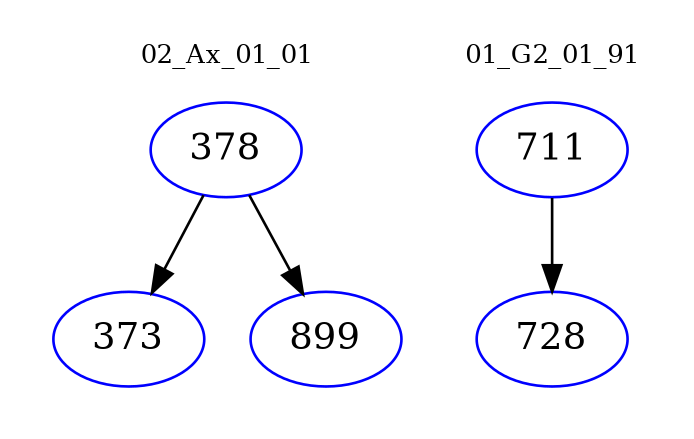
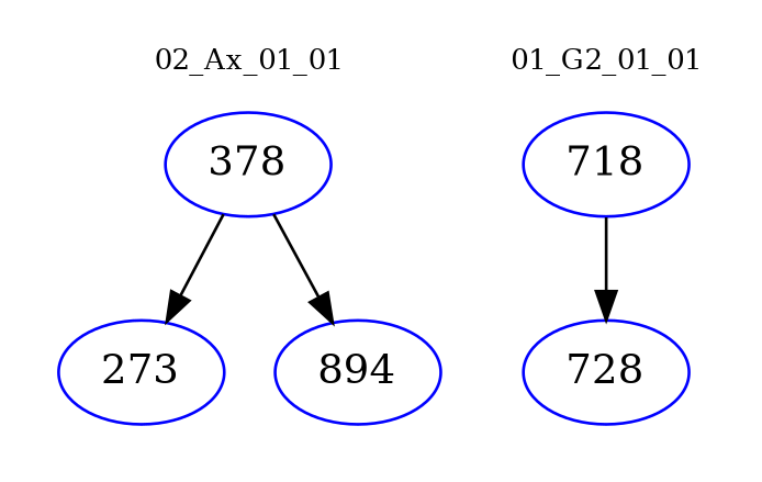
  digraph {
    node [color=blue]
    edge [color=black]
    n1 [label=378]
-   n2 [label=373]
-   n3 [label=899]
-   n4 [label=711]
+   n2 [label=273]
+   n3 [label=894]
+   n4 [label=718]
    n5 [label=728]
    subgraph cluster_1 {
      color=white
      fontsize=10
      label="02_Ax_01_01"
      n1
      n2
      n3
    }
    subgraph cluster_2 {
      color=white
      fontsize=10
-     label="01_G2_01_91"
+     label="01_G2_01_01"
      n4
      n5
    }
    n1 -> n2
    n1 -> n3
    n4 -> n5
  }
